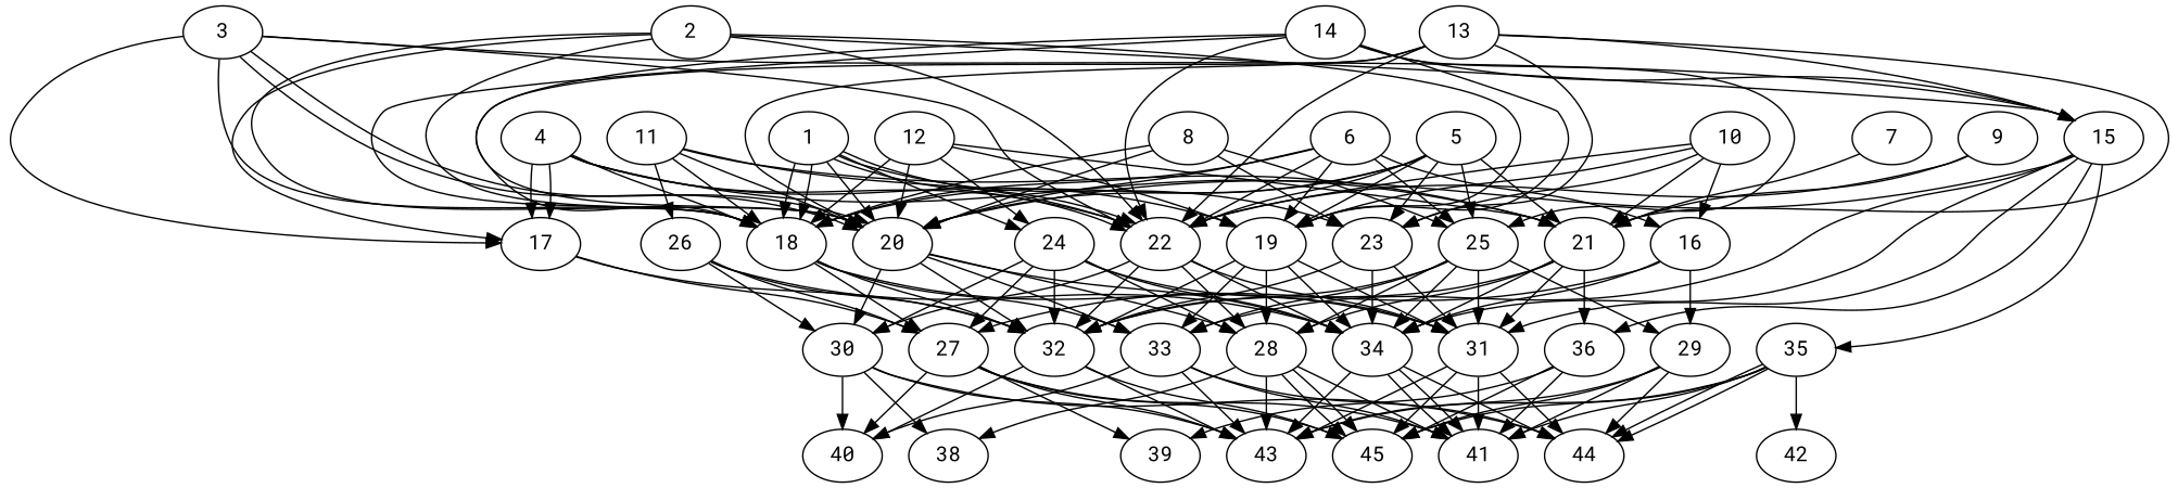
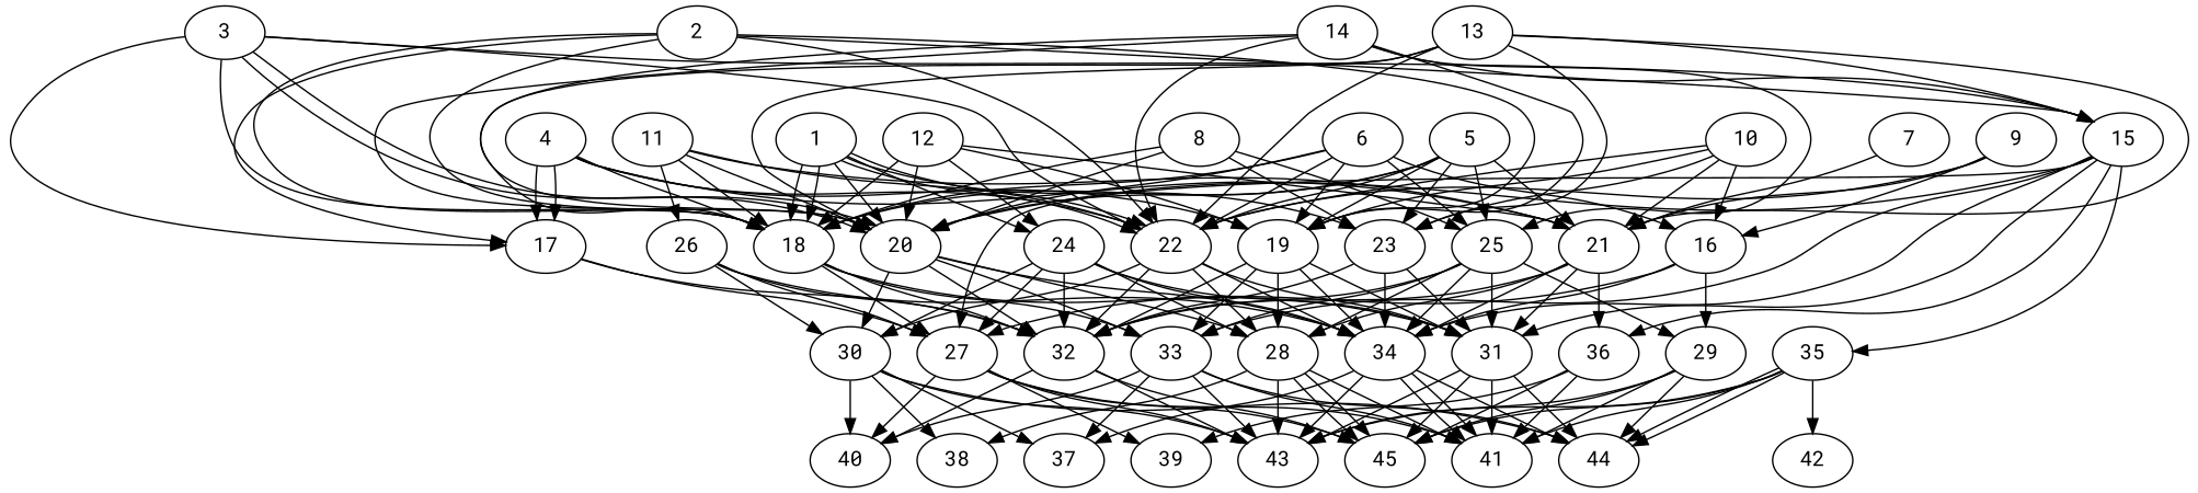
  digraph {
    fontname="Roboto Mono"
    node [alpha=0.12 fontname="Roboto Mono"]
    edge [fontname="Roboto Mono"]
    1 [expect_size=45467648]
    18 [alpha=0.09 expect_size=36474880]
    20 [alpha=0.06 expect_size=19673088]
    22 [expect_size=9856000]
    23 [alpha=0.10 expect_size=47368192]
    24 [alpha=0.11 expect_size=35189760]
    27 [alpha=0.18 expect_size=10150912]
    31 [alpha=0.03 expect_size=36628480]
    33 [alpha=0.16 expect_size=5650432]
    32 [alpha=0.13 expect_size=25141248]
    34 [alpha=0.01 expect_size=28358656]
    28 [alpha=0.20 expect_size=18745344]
    30 [alpha=0.17 expect_size=23133184]
    39 [alpha=0.05 expect_size=17804288]
    40 [alpha=0.04 expect_size=23824384]
    41 [alpha=0.04 expect_size=17129472]
    43 [alpha=0.05 expect_size=9575424]
    45 [alpha=0.08 expect_size=50344960]
    44 [alpha=0.17 expect_size=46946304]
+   37 [expect_size=22732800]
    38 [expect_size=18491392]
    2 [alpha=0.08 expect_size=22220800]
    15 [alpha=0.06 expect_size=21399552]
    17 [alpha=0.04 expect_size=43761664]
    19 [alpha=0.13 expect_size=34619392]
    35 [alpha=0.14 expect_size=7483392]
    36 [alpha=0.05 expect_size=23460864]
    42 [alpha=0.05 expect_size=25070592]
    3 [alpha=0.11 expect_size=8257536]
    4 [alpha=0.04 expect_size=13834240]
    21 [alpha=0.15 expect_size=6452224]
    5 [expect_size=38490112]
    25 [alpha=0.07 expect_size=49779712]
    29 [alpha=0.03 expect_size=38804480]
    6 [alpha=0.18 expect_size=46057472]
    16 [alpha=0.17 expect_size=48765952]
    7 [alpha=0.17 expect_size=18434048]
    8 [alpha=0.19 expect_size=12308480]
    9 [alpha=0.14 expect_size=8396800]
    10 [alpha=0.14 expect_size=33006592]
    11 [alpha=0.01 expect_size=32591872]
    26 [alpha=0.20 expect_size=17183744]
    12 [alpha=0.16 expect_size=14357504]
    13 [alpha=0.15 expect_size=34358272]
    14 [alpha=0.06 expect_size=12776448]
    1 -> 18
    1 -> 18
    1 -> 20
    1 -> 22
    1 -> 22
    1 -> 23
    1 -> 24
    18 -> 27
    18 -> 31
    18 -> 33
    18 -> 32
    20 -> 33
    20 -> 32
    20 -> 34
    20 -> 28
    20 -> 30
    22 -> 31
    22 -> 32
    22 -> 34
    22 -> 28
    22 -> 30
    23 -> 31
    23 -> 32
    23 -> 34
    24 -> 27
    24 -> 31
    24 -> 32
    24 -> 34
    24 -> 28
    24 -> 30
    27 -> 39
    27 -> 40
    27 -> 41
    27 -> 43
    27 -> 45
    31 -> 41
    31 -> 43
    31 -> 45
    31 -> 44
    33 -> 40
    33 -> 41
    33 -> 43
    33 -> 44
+   33 -> 37
    32 -> 40
    32 -> 43
    32 -> 45
    34 -> 41
    34 -> 41
    34 -> 43
    34 -> 44
+   34 -> 37
    28 -> 41
    28 -> 43
    28 -> 45
    28 -> 45
    28 -> 38
    30 -> 40
    30 -> 43
    30 -> 44
+   30 -> 37
    30 -> 38
    2 -> 18
    2 -> 20
    2 -> 22
    2 -> 15
    2 -> 17
    2 -> 19
    15 -> 20
+   15 -> 27
    15 -> 31
    15 -> 33
    15 -> 34
    15 -> 35
    15 -> 36
    17 -> 27
    17 -> 32
    19 -> 31
    19 -> 33
    19 -> 32
    19 -> 34
    19 -> 28
    35 -> 41
    35 -> 43
    35 -> 45
    35 -> 44
    35 -> 44
    35 -> 42
    36 -> 39
    36 -> 41
    36 -> 45
    3 -> 18
    3 -> 20
    3 -> 20
    3 -> 22
    3 -> 15
    3 -> 17
    4 -> 18
    4 -> 22
    4 -> 17
    4 -> 17
    4 -> 19
    4 -> 21
    21 -> 31
    21 -> 32
    21 -> 34
    21 -> 28
    21 -> 36
    5 -> 18
    5 -> 20
    5 -> 22
    5 -> 23
    5 -> 19
    5 -> 21
    5 -> 25
    25 -> 31
    25 -> 33
    25 -> 32
    25 -> 34
    25 -> 28
    25 -> 29
    29 -> 41
    29 -> 43
    29 -> 45
    29 -> 44
    6 -> 18
    6 -> 20
    6 -> 22
    6 -> 19
    6 -> 25
    6 -> 16
    16 -> 27
    16 -> 34
    16 -> 29
    7 -> 21
    8 -> 18
    8 -> 20
    8 -> 23
    8 -> 25
    9 -> 22
    9 -> 21
+   9 -> 16
    10 -> 22
    10 -> 23
    10 -> 19
    10 -> 21
    10 -> 16
    11 -> 18
    11 -> 20
    11 -> 22
    11 -> 21
    11 -> 26
    26 -> 27
    26 -> 32
    26 -> 34
    26 -> 30
    12 -> 18
    12 -> 20
    12 -> 24
    12 -> 19
    12 -> 21
    13 -> 18
    13 -> 20
    13 -> 22
    13 -> 23
    13 -> 15
    13 -> 21
    14 -> 18
    14 -> 20
    14 -> 22
    14 -> 15
    14 -> 19
    14 -> 25
  }
